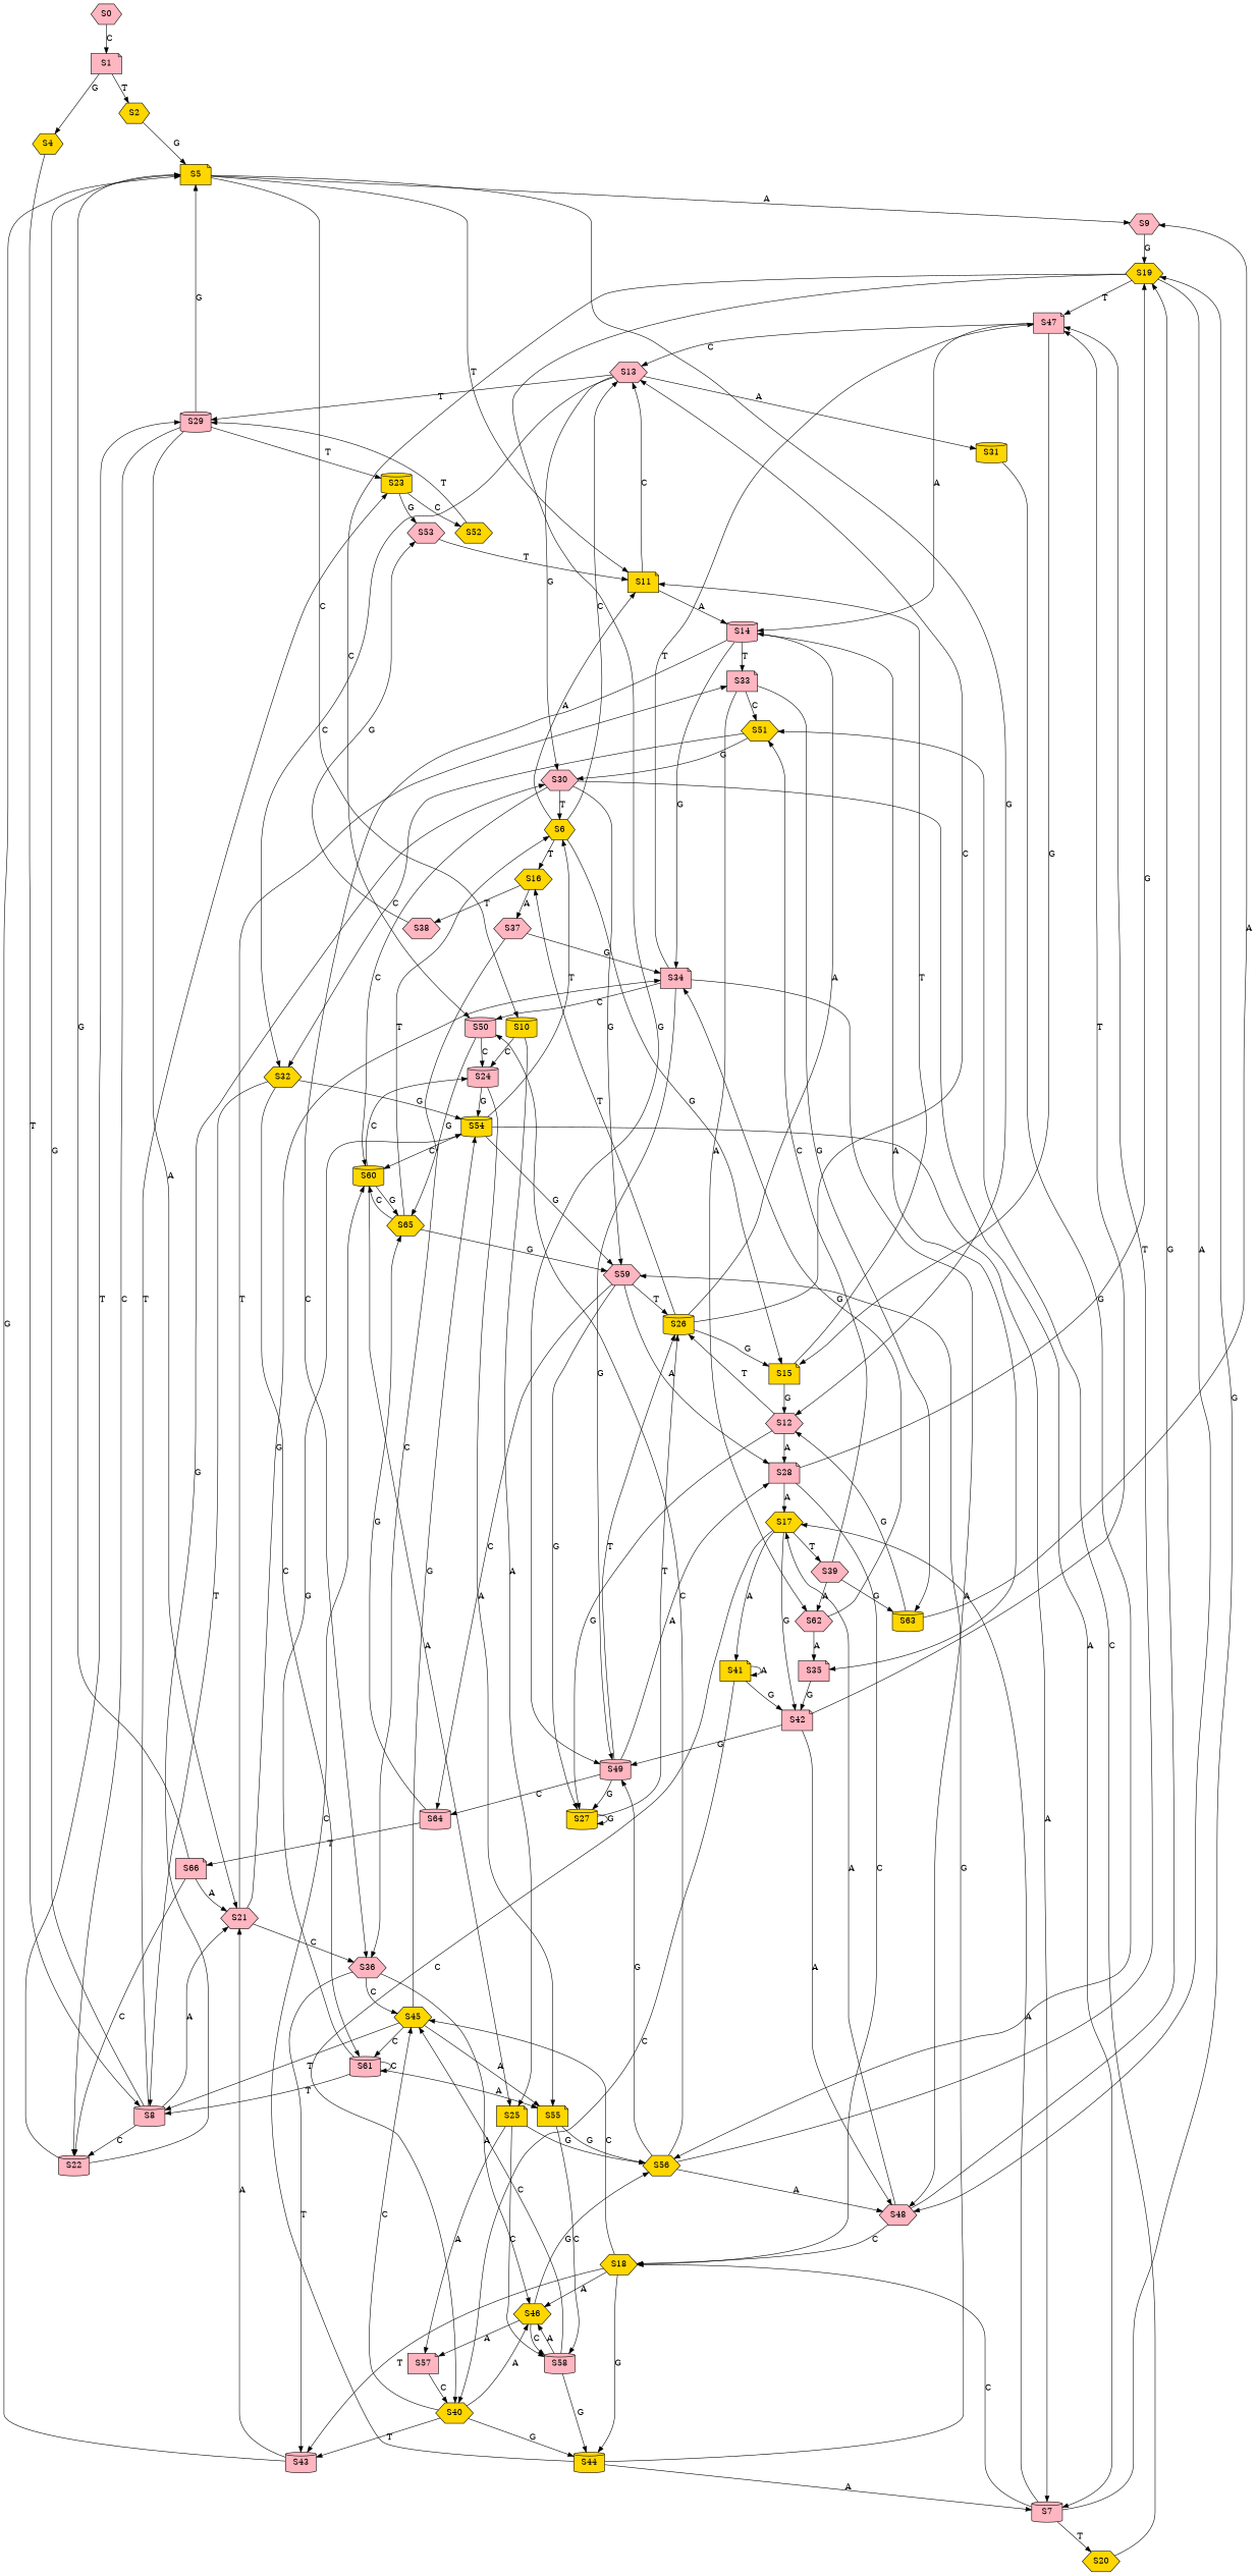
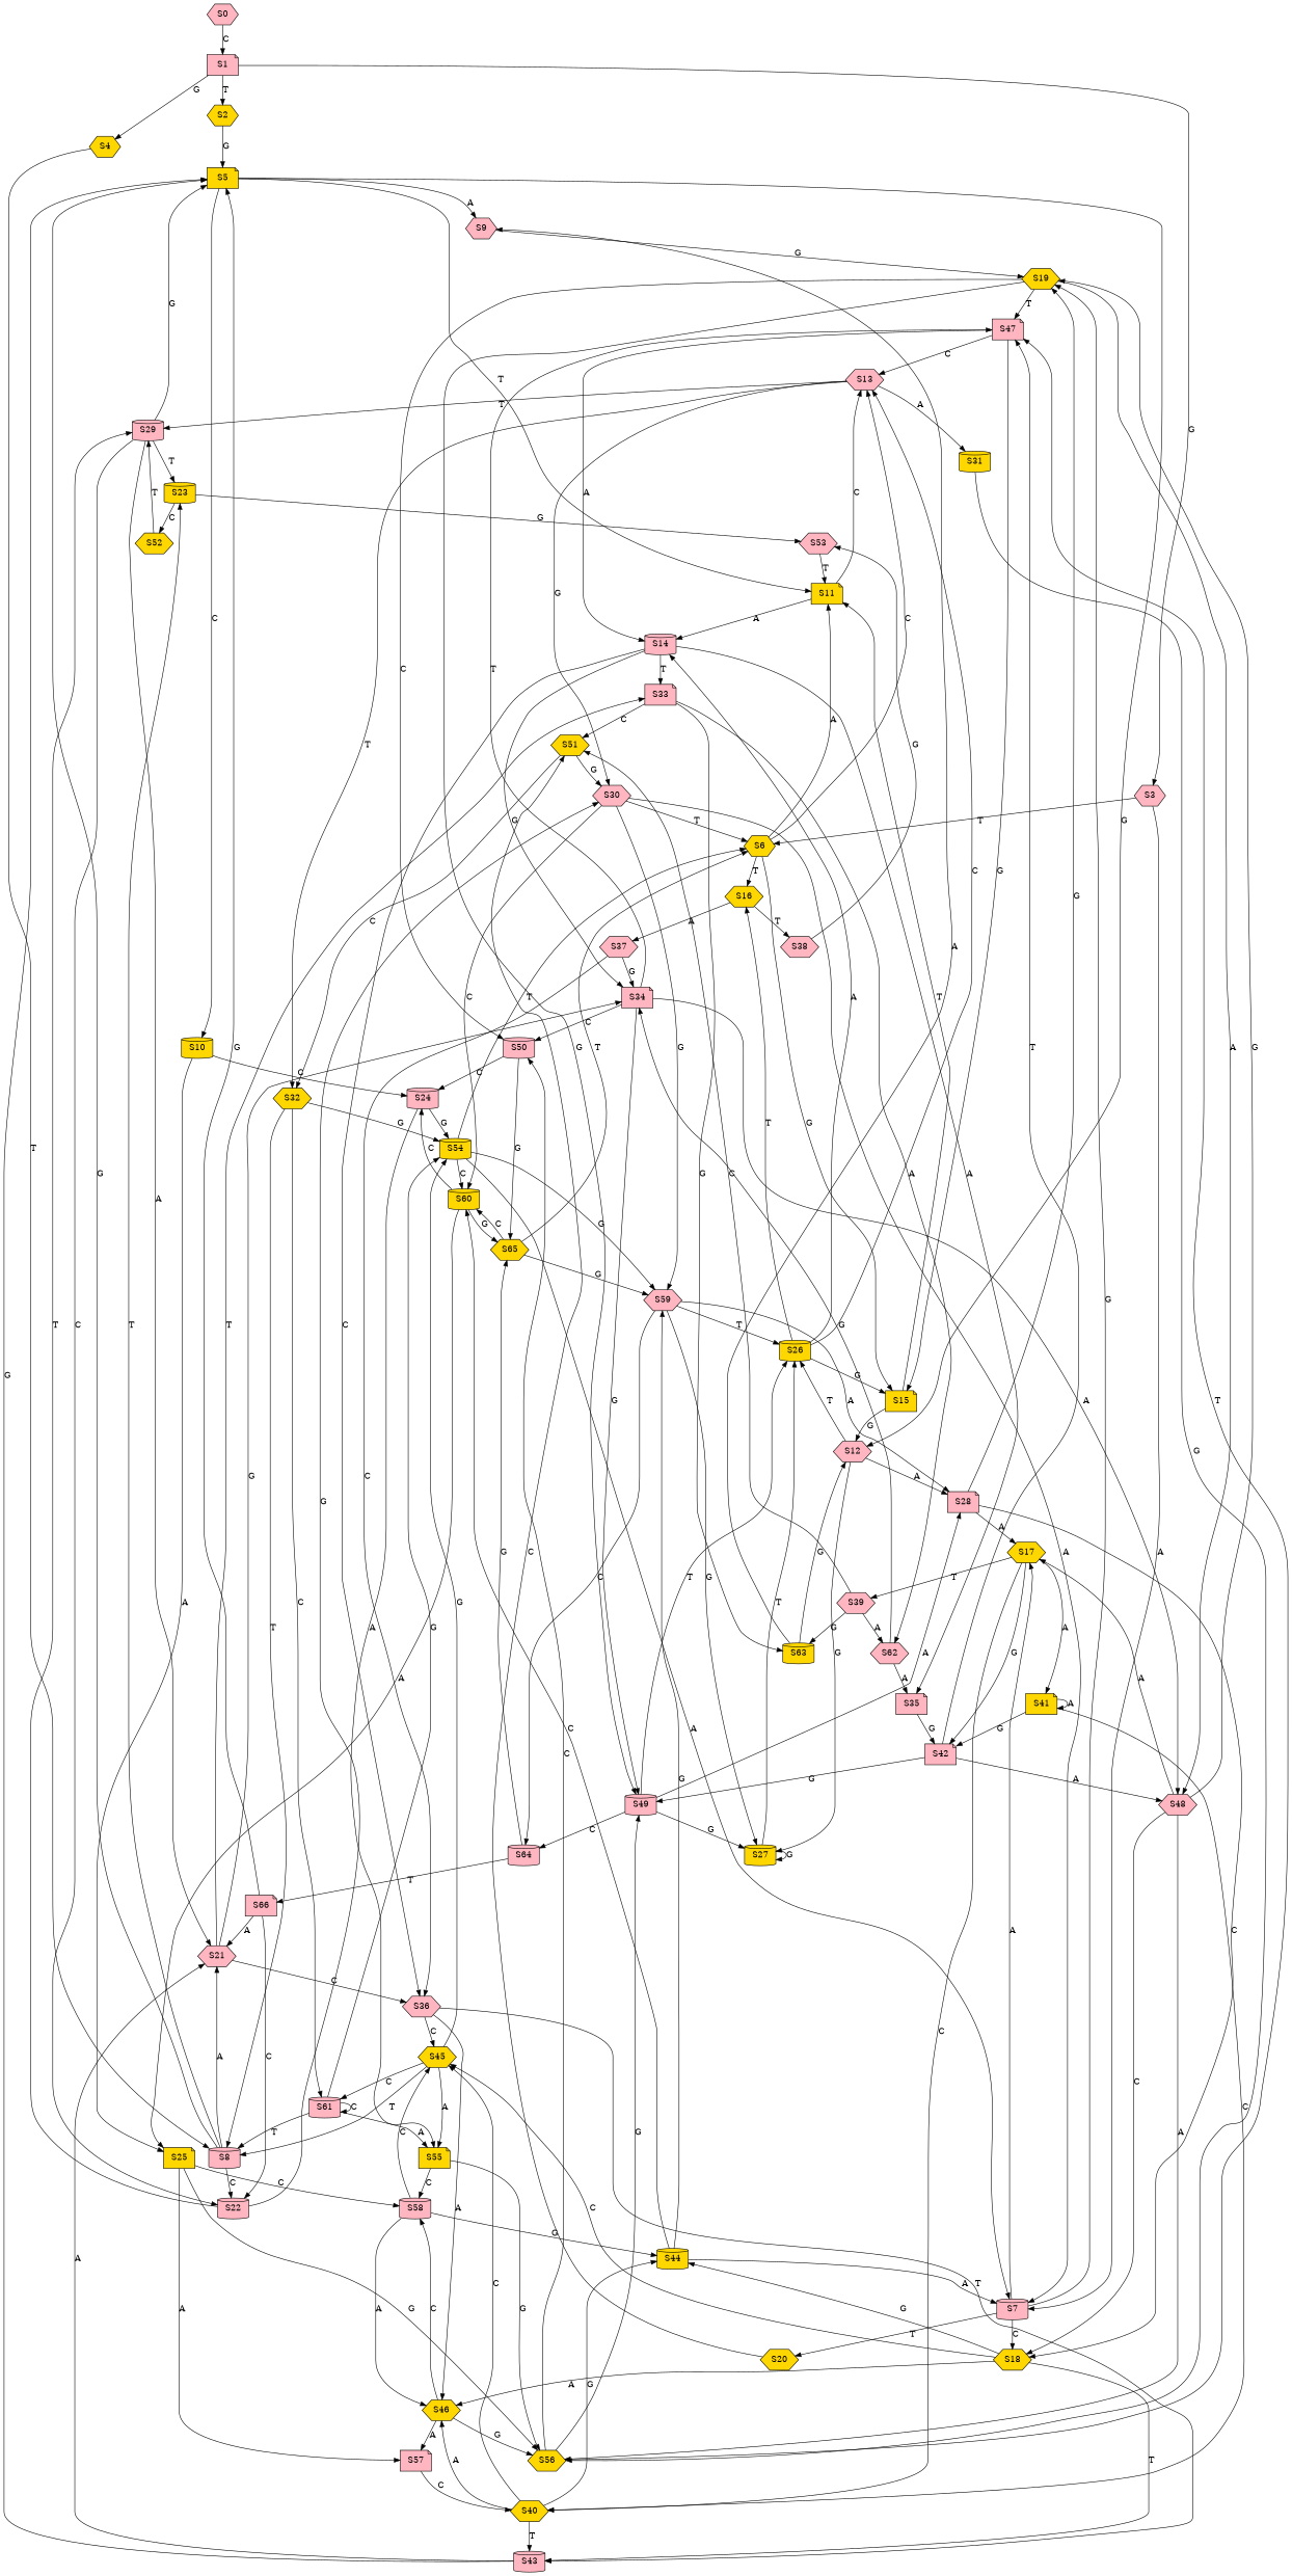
  strict digraph {
    node [fillcolor=lightpink shape=hexagon style=filled]
    S1 [shape=note]
    S0
    S2 [fillcolor=gold]
+   S3
    S4 [fillcolor=gold]
    S5 [fillcolor=gold shape=note]
    S6 [fillcolor=gold]
    S7 [shape=cylinder]
    S8 [shape=cylinder]
    S9
    S10 [fillcolor=gold shape=cylinder]
    S11 [fillcolor=gold shape=note]
    S12
    S13
    S15 [fillcolor=gold shape=note]
    S16 [fillcolor=gold]
    S17 [fillcolor=gold]
    S18 [fillcolor=gold]
    S19 [fillcolor=gold]
    S20 [fillcolor=gold]
    S21
    S22 [shape=cylinder]
    S23 [fillcolor=gold shape=cylinder]
    S24 [shape=cylinder]
    S25 [fillcolor=gold shape=note]
    S14 [shape=cylinder]
    S26 [fillcolor=gold shape=cylinder]
    S27 [fillcolor=gold shape=cylinder]
    S28 [shape=note]
    S29 [shape=cylinder]
    S30
    S31 [fillcolor=gold shape=cylinder]
    S32 [fillcolor=gold]
    S33 [shape=note]
    S34 [shape=note]
    S35 [shape=note]
    S36
    S37
    S38
    S39
    S40 [fillcolor=gold]
    S41 [fillcolor=gold shape=note]
    S42 [shape=note]
    S43 [shape=cylinder]
    S44 [fillcolor=gold shape=cylinder]
    S45 [fillcolor=gold]
    S46 [fillcolor=gold]
    S47 [shape=note]
    S48
    S49 [shape=cylinder]
    S50 [shape=cylinder]
    S51 [fillcolor=gold]
    S52 [fillcolor=gold]
    S53
    S54 [fillcolor=gold shape=cylinder]
    S55 [fillcolor=gold shape=note]
    S56 [fillcolor=gold]
    S57 [shape=note]
    S58 [shape=cylinder]
    S59
    S60 [fillcolor=gold shape=cylinder]
    S61 [shape=cylinder]
    S62
    S63 [fillcolor=gold shape=cylinder]
    S64 [shape=cylinder]
    S65 [fillcolor=gold]
    S66 [shape=note]
    S1 -> S2 [label=T]
+   S1 -> S3 [label=G]
    S1 -> S4 [label=G]
    S0 -> S1 [label=C]
    S2 -> S5 [label=G]
+   S3 -> S6 [label=T]
+   S3 -> S7 [label=A]
    S4 -> S8 [label=T]
    S5 -> S9 [label=A]
    S5 -> S10 [label=C]
    S5 -> S11 [label=T]
    S5 -> S12 [label=G]
    S6 -> S11 [label=A]
    S6 -> S13 [label=C]
    S6 -> S15 [label=G]
    S6 -> S16 [label=T]
    S7 -> S17 [label=A]
    S7 -> S18 [label=C]
    S7 -> S19 [label=G]
    S7 -> S20 [label=T]
    S8 -> S5 [label=G]
    S8 -> S21 [label=A]
    S8 -> S22 [label=C]
    S8 -> S23 [label=T]
    S9 -> S19 [label=G]
    S10 -> S24 [label=C]
    S10 -> S25 [label=A]
    S11 -> S13 [label=C]
    S11 -> S14 [label=A]
    S12 -> S26 [label=T]
    S12 -> S27 [label=G]
    S12 -> S28 [label=A]
    S13 -> S29 [label=T]
    S13 -> S30 [label=G]
    S13 -> S31 [label=A]
-   S13 -> S32 [label=C]
+   S13 -> S32 [label=T]
    S15 -> S11 [label=T]
    S15 -> S12 [label=G]
    S16 -> S37 [label=A]
    S16 -> S38 [label=T]
    S17 -> S39 [label=T]
    S17 -> S40 [label=C]
    S17 -> S41 [label=A]
    S17 -> S42 [label=G]
    S18 -> S43 [label=T]
    S18 -> S44 [label=G]
    S18 -> S45 [label=C]
    S18 -> S46 [label=A]
    S19 -> S47 [label=T]
    S19 -> S48 [label=A]
    S19 -> S49 [label=G]
    S19 -> S50 [label=C]
    S20 -> S51 [label=C]
    S21 -> S33 [label=T]
    S21 -> S34 [label=G]
    S21 -> S36 [label=C]
    S22 -> S29 [label=T]
    S22 -> S30 [label=G]
    S23 -> S52 [label=C]
    S23 -> S53 [label=G]
    S24 -> S54 [label=G]
    S24 -> S55 [label=A]
    S25 -> S56 [label=G]
    S25 -> S57 [label=A]
    S25 -> S58 [label=C]
    S14 -> S33 [label=T]
    S14 -> S34 [label=G]
    S14 -> S35 [label=A]
    S14 -> S36 [label=C]
    S26 -> S13 [label=C]
    S26 -> S15 [label=G]
    S26 -> S16 [label=T]
    S26 -> S14 [label=A]
    S27 -> S26 [label=T]
    S27 -> S27 [label=G]
    S28 -> S17 [label=A]
    S28 -> S18 [label=C]
    S28 -> S19 [label=G]
    S29 -> S5 [label=G]
    S29 -> S21 [label=A]
    S29 -> S22 [label=C]
    S29 -> S23 [label=T]
    S30 -> S6 [label=T]
    S30 -> S7 [label=A]
    S30 -> S59 [label=G]
    S30 -> S60 [label=C]
    S31 -> S56 [label=G]
    S32 -> S8 [label=T]
    S32 -> S54 [label=G]
    S32 -> S61 [label=C]
    S33 -> S51 [label=C]
    S33 -> S62 [label=A]
    S33 -> S63 [label=G]
    S34 -> S47 [label=T]
    S34 -> S48 [label=A]
    S34 -> S49 [label=G]
    S34 -> S50 [label=C]
    S35 -> S42 [label=G]
    S36 -> S43 [label=T]
    S36 -> S45 [label=C]
    S36 -> S46 [label=A]
    S37 -> S34 [label=G]
    S37 -> S36 [label=C]
    S38 -> S53 [label=G]
    S39 -> S51 [label=C]
    S39 -> S62 [label=A]
    S39 -> S63 [label=G]
    S40 -> S43 [label=T]
    S40 -> S44 [label=G]
    S40 -> S45 [label=C]
    S40 -> S46 [label=A]
    S41 -> S40 [label=C]
    S41 -> S41 [label=A]
    S41 -> S42 [label=G]
    S42 -> S47 [label=T]
    S42 -> S48 [label=A]
    S42 -> S49 [label=G]
    S43 -> S5 [label=G]
    S43 -> S21 [label=A]
    S44 -> S7 [label=A]
    S44 -> S59 [label=G]
    S44 -> S60 [label=C]
    S45 -> S8 [label=T]
    S45 -> S54 [label=G]
    S45 -> S55 [label=A]
    S45 -> S61 [label=C]
    S46 -> S56 [label=G]
    S46 -> S57 [label=A]
    S46 -> S58 [label=C]
    S47 -> S13 [label=C]
    S47 -> S15 [label=G]
    S47 -> S14 [label=A]
    S48 -> S17 [label=A]
    S48 -> S18 [label=C]
    S48 -> S19 [label=G]
    S49 -> S26 [label=T]
    S49 -> S27 [label=G]
    S49 -> S28 [label=A]
    S49 -> S64 [label=C]
    S50 -> S24 [label=C]
    S50 -> S65 [label=G]
    S51 -> S30 [label=G]
    S51 -> S32 [label=C]
    S52 -> S29 [label=T]
    S53 -> S11 [label=T]
    S54 -> S6 [label=T]
    S54 -> S7 [label=A]
    S54 -> S59 [label=G]
    S54 -> S60 [label=C]
    S55 -> S56 [label=G]
    S55 -> S58 [label=C]
    S56 -> S47 [label=T]
-   S56 -> S48 [label=A]
+   S48 -> S56 [label=A]
    S56 -> S49 [label=G]
    S56 -> S50 [label=C]
    S57 -> S40 [label=C]
    S58 -> S44 [label=G]
    S58 -> S45 [label=C]
    S58 -> S46 [label=A]
    S59 -> S26 [label=T]
    S59 -> S27 [label=G]
    S59 -> S28 [label=A]
    S59 -> S64 [label=C]
    S60 -> S24 [label=C]
    S60 -> S25 [label=A]
    S60 -> S65 [label=G]
    S61 -> S8 [label=T]
    S61 -> S54 [label=G]
    S61 -> S55 [label=A]
    S61 -> S61 [label=C]
    S62 -> S34 [label=G]
    S62 -> S35 [label=A]
    S63 -> S9 [label=A]
    S63 -> S12 [label=G]
    S64 -> S65 [label=G]
    S64 -> S66 [label=T]
    S65 -> S6 [label=T]
    S65 -> S59 [label=G]
    S65 -> S60 [label=C]
    S66 -> S5 [label=G]
    S66 -> S21 [label=A]
    S66 -> S22 [label=C]
  }
